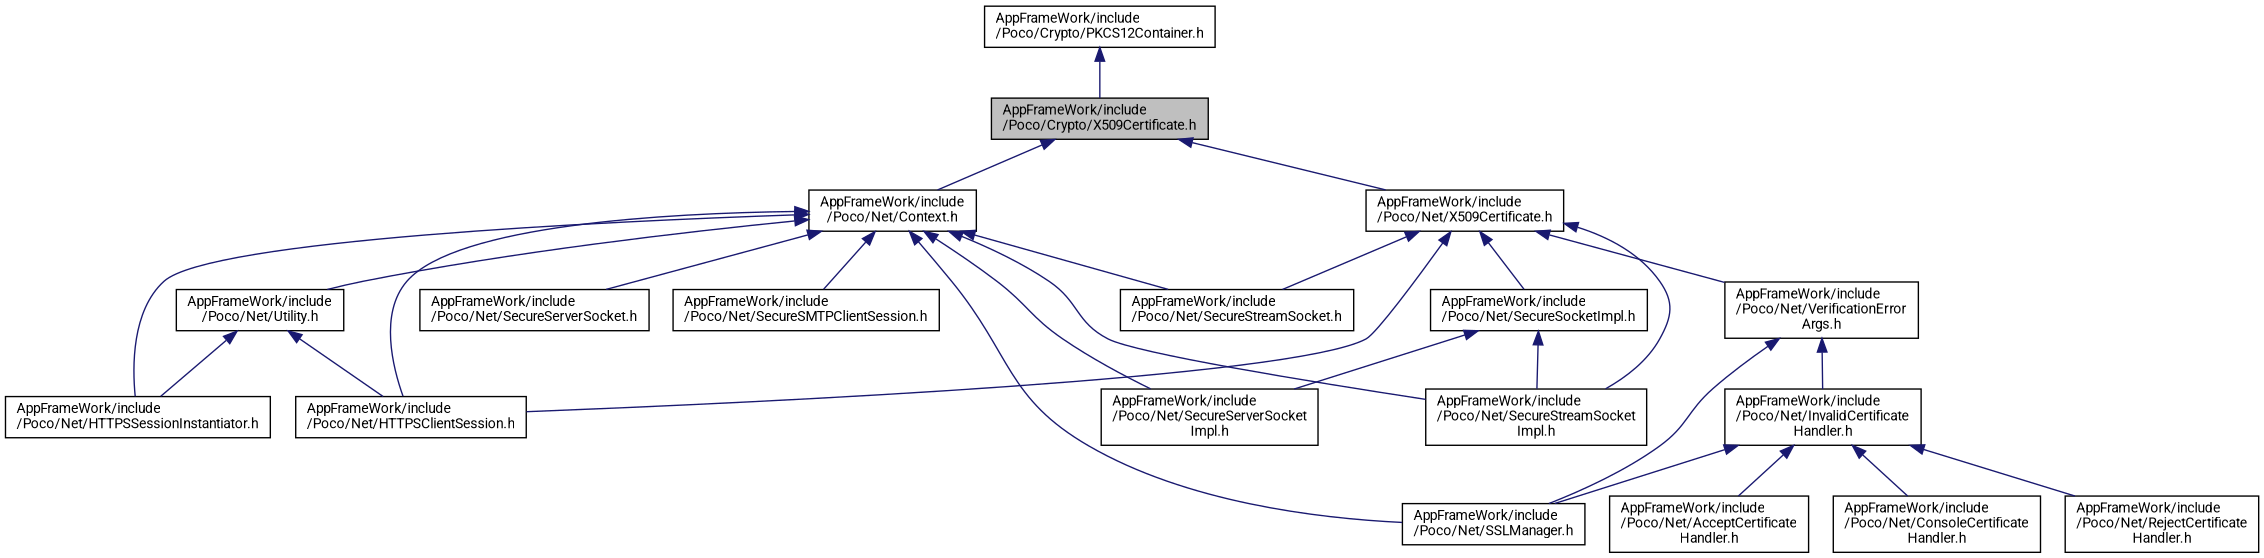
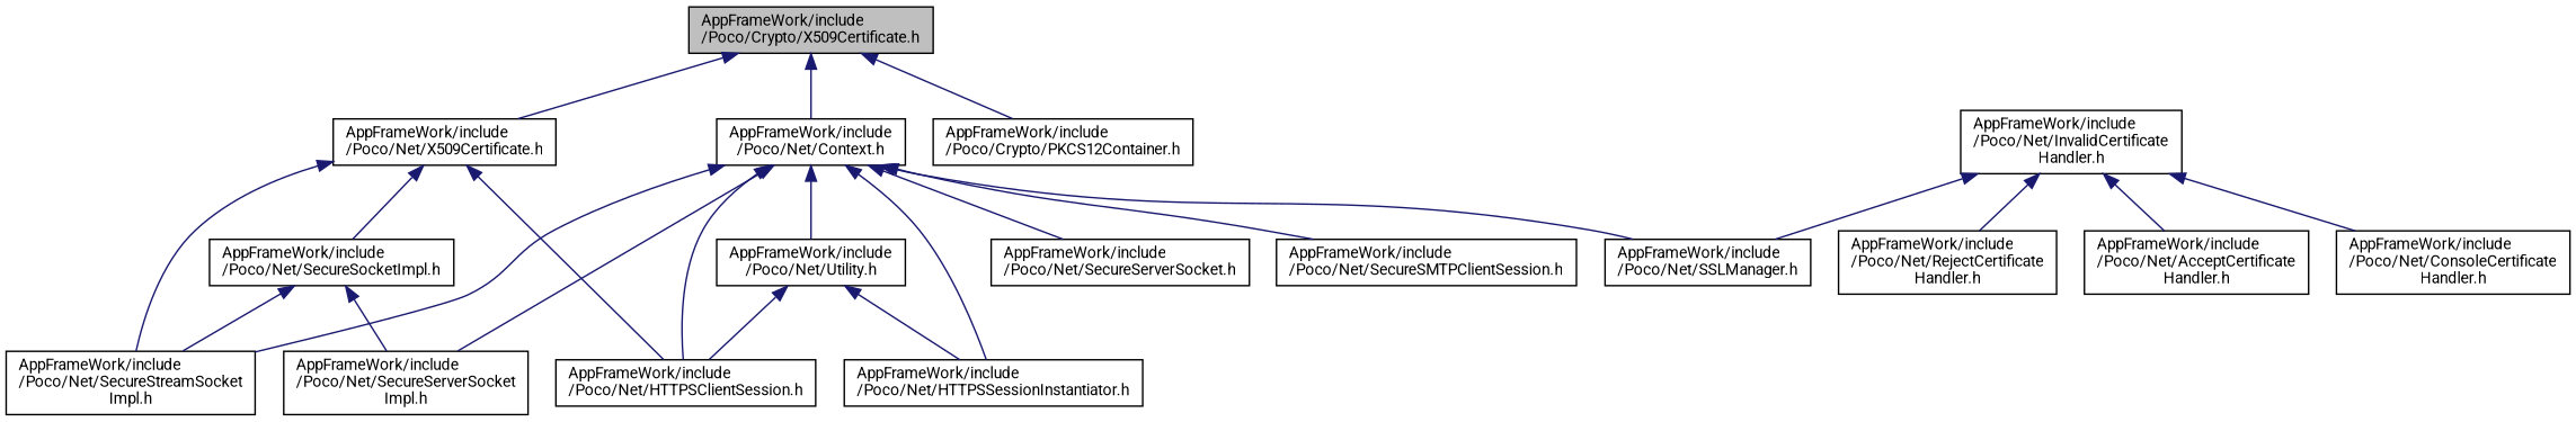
  digraph {
    fontname=Roboto
    node [color=black fillcolor=white fontname=Roboto fontsize=10 shape=record style=filled]
    edge [color=midnightblue dir=back fontname=Roboto fontsize=10 labelfontname=Helvetica labelfontsize=10 style=solid]
    n1 [fillcolor=grey75 fontcolor=black height=0.2 label="AppFrameWork/include\l/Poco/Crypto/X509Certificate.h" width=0.4]
    n2 [height=0.2 label="AppFrameWork/include\l/Poco/Crypto/PKCS12Container.h" width=0.4]
    n3 [height=0.2 label="AppFrameWork/include\l/Poco/Net/Context.h" width=0.4]
    n4 [height=0.2 label="AppFrameWork/include\l/Poco/Net/X509Certificate.h" width=0.4]
    n5 [height=0.2 label="AppFrameWork/include\l/Poco/Net/HTTPSClientSession.h" width=0.4]
    n6 [height=0.2 label="AppFrameWork/include\l/Poco/Net/HTTPSSessionInstantiator.h" width=0.4]
    n7 [height=0.2 label="AppFrameWork/include\l/Poco/Net/SecureServerSocket.h" width=0.4]
    n8 [height=0.2 label="AppFrameWork/include\l/Poco/Net/SecureServerSocket\lImpl.h" width=0.4]
    n9 [height=0.2 label="AppFrameWork/include\l/Poco/Net/SecureSMTPClientSession.h" width=0.4]
    n10 [height=0.2 label="AppFrameWork/include\l/Poco/Net/SecureStreamSocket\lImpl.h" width=0.4]
-   n11 [height=0.2 label="AppFrameWork/include\l/Poco/Net/SecureStreamSocket.h" width=0.4]
    n12 [height=0.2 label="AppFrameWork/include\l/Poco/Net/SSLManager.h" width=0.4]
    n13 [height=0.2 label="AppFrameWork/include\l/Poco/Net/Utility.h" width=0.4]
    n14 [height=0.2 label="AppFrameWork/include\l/Poco/Net/SecureSocketImpl.h" width=0.4]
-   n15 [height=0.2 label="AppFrameWork/include\l/Poco/Net/VerificationError\lArgs.h" width=0.4]
    n16 [height=0.2 label="AppFrameWork/include\l/Poco/Net/InvalidCertificate\lHandler.h" width=0.4]
    n17 [height=0.2 label="AppFrameWork/include\l/Poco/Net/AcceptCertificate\lHandler.h" width=0.4]
    n18 [height=0.2 label="AppFrameWork/include\l/Poco/Net/ConsoleCertificate\lHandler.h" width=0.4]
    n19 [height=0.2 label="AppFrameWork/include\l/Poco/Net/RejectCertificate\lHandler.h" width=0.4]
-   n2 -> n1
+   n1 -> n2
    n1 -> n3
    n1 -> n4
    n3 -> n5
    n3 -> n6
    n3 -> n7
    n3 -> n8
    n3 -> n9
    n3 -> n10
-   n3 -> n11
    n3 -> n12
    n3 -> n13
    n4 -> n5
    n4 -> n10
-   n4 -> n11
    n4 -> n14
-   n4 -> n15
    n13 -> n5
    n13 -> n6
    n14 -> n8
    n14 -> n10
-   n15 -> n12
-   n15 -> n16
    n16 -> n12
    n16 -> n17
    n16 -> n18
    n16 -> n19
  }
